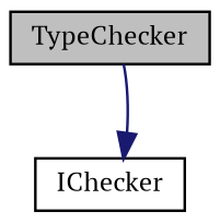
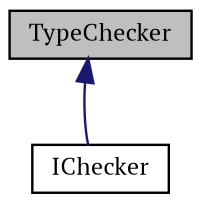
  digraph {
    fontname="PT Serif"
    node [color=black fontname="PT Serif" fontsize=10 shape=record style=filled]
    n1 [fillcolor=grey75 fontcolor=black height=0.2 label=TypeChecker width=0.4]
    n2 [fillcolor=white height=0.2 label=IChecker width=0.4]
-   n2 -> n1 [color=midnightblue dir=back fontname="PT Serif" fontsize=10 labelfontname=Helvetica labelfontsize=10 style=solid]
+   n1 -> n2 [color=midnightblue dir=back fontname="PT Serif" fontsize=10 labelfontname=Helvetica labelfontsize=10 style=solid]
  }
